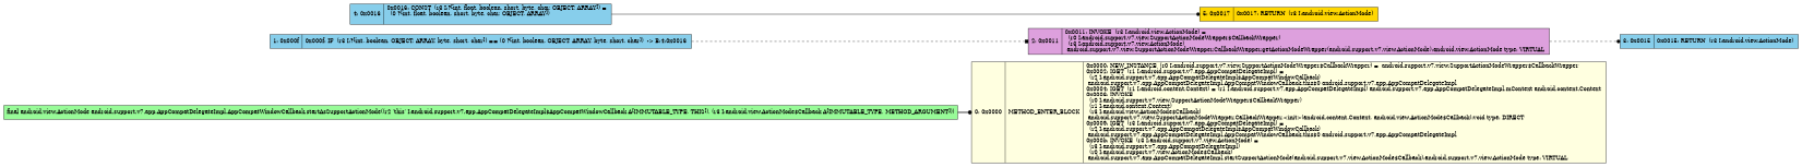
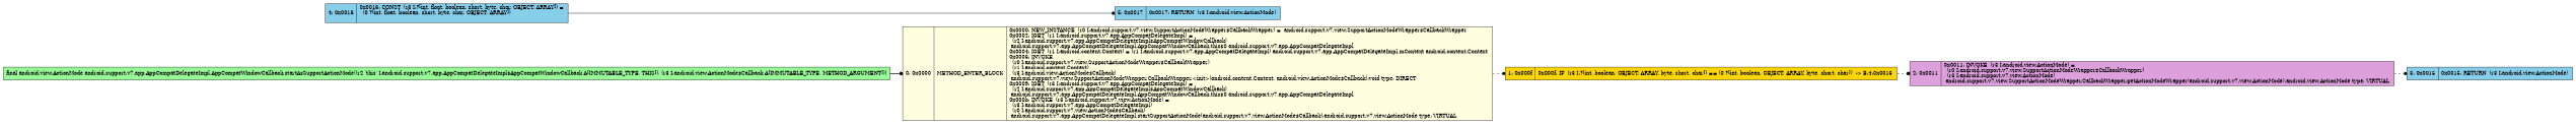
  digraph {
    rankdir=LR
    node [fillcolor=gold shape=record style=filled]
    edge [arrowhead=dot style=dashed]
    n1 [fillcolor=lightyellow label="{0\:\ 0x0000|METHOD_ENTER_BLOCK\l|0x0000: NEW_INSTANCE  (r0 I:android.support.v7.view.SupportActionModeWrapper$CallbackWrapper) =  android.support.v7.view.SupportActionModeWrapper$CallbackWrapper \l0x0002: IGET  (r1 I:android.support.v7.app.AppCompatDelegateImpl) = \l  (r2 I:android.support.v7.app.AppCompatDelegateImpl$AppCompatWindowCallback)\l android.support.v7.app.AppCompatDelegateImpl.AppCompatWindowCallback.this$0 android.support.v7.app.AppCompatDelegateImpl \l0x0004: IGET  (r1 I:android.content.Context) = (r1 I:android.support.v7.app.AppCompatDelegateImpl) android.support.v7.app.AppCompatDelegateImpl.mContext android.content.Context \l0x0006: INVOKE  \l  (r0 I:android.support.v7.view.SupportActionModeWrapper$CallbackWrapper)\l  (r1 I:android.content.Context)\l  (r3 I:android.view.ActionMode$Callback)\l android.support.v7.view.SupportActionModeWrapper.CallbackWrapper.\<init\>(android.content.Context, android.view.ActionMode$Callback):void type: DIRECT \l0x0009: IGET  (r3 I:android.support.v7.app.AppCompatDelegateImpl) = \l  (r2 I:android.support.v7.app.AppCompatDelegateImpl$AppCompatWindowCallback)\l android.support.v7.app.AppCompatDelegateImpl.AppCompatWindowCallback.this$0 android.support.v7.app.AppCompatDelegateImpl \l0x000b: INVOKE  (r3 I:android.support.v7.view.ActionMode) = \l  (r3 I:android.support.v7.app.AppCompatDelegateImpl)\l  (r0 I:android.support.v7.view.ActionMode$Callback)\l android.support.v7.app.AppCompatDelegateImpl.startSupportActionMode(android.support.v7.view.ActionMode$Callback):android.support.v7.view.ActionMode type: VIRTUAL \l}"]
-   n2 [fillcolor=skyblue label="{1\:\ 0x000f|0x000f: IF  (r3 I:?[int, boolean, OBJECT, ARRAY, byte, short, char]) == (0 ?[int, boolean, OBJECT, ARRAY, byte, short, char])  \-\> B:4:0x0016 \l}"]
+   n2 [label="{1\:\ 0x000f|0x000f: IF  (r3 I:?[int, boolean, OBJECT, ARRAY, byte, short, char]) == (0 ?[int, boolean, OBJECT, ARRAY, byte, short, char])  \-\> B:4:0x0016 \l}"]
    n3 [fillcolor=plum label="{2\:\ 0x0011|0x0011: INVOKE  (r3 I:android.view.ActionMode) = \l  (r0 I:android.support.v7.view.SupportActionModeWrapper$CallbackWrapper)\l  (r3 I:android.support.v7.view.ActionMode)\l android.support.v7.view.SupportActionModeWrapper.CallbackWrapper.getActionModeWrapper(android.support.v7.view.ActionMode):android.view.ActionMode type: VIRTUAL \l}"]
    n4 [fillcolor=skyblue label="{3\:\ 0x0015|0x0015: RETURN  (r3 I:android.view.ActionMode) \l}"]
    n5 [fillcolor=skyblue label="{4\:\ 0x0016|0x0016: CONST  (r3 I:?[int, float, boolean, short, byte, char, OBJECT, ARRAY]) = \l  (0 ?[int, float, boolean, short, byte, char, OBJECT, ARRAY])\l \l}"]
-   n6 [label="{5\:\ 0x0017|0x0017: RETURN  (r3 I:android.view.ActionMode) \l}"]
+   n6 [fillcolor=skyblue label="{5\:\ 0x0017|0x0017: RETURN  (r3 I:android.view.ActionMode) \l}"]
    n7 [fillcolor=palegreen label="{final android.view.ActionMode android.support.v7.app.AppCompatDelegateImpl.AppCompatWindowCallback.startAsSupportActionMode((r2 'this' I:android.support.v7.app.AppCompatDelegateImpl$AppCompatWindowCallback A[IMMUTABLE_TYPE, THIS]), (r3 I:android.view.ActionMode$Callback A[IMMUTABLE_TYPE, METHOD_ARGUMENT])) }"]
+   n1 -> n2
    n2 -> n3 [arrowhead=box]
    n3 -> n4
    n5 -> n6 [style=solid]
    n7 -> n1 [style=bold]
  }
